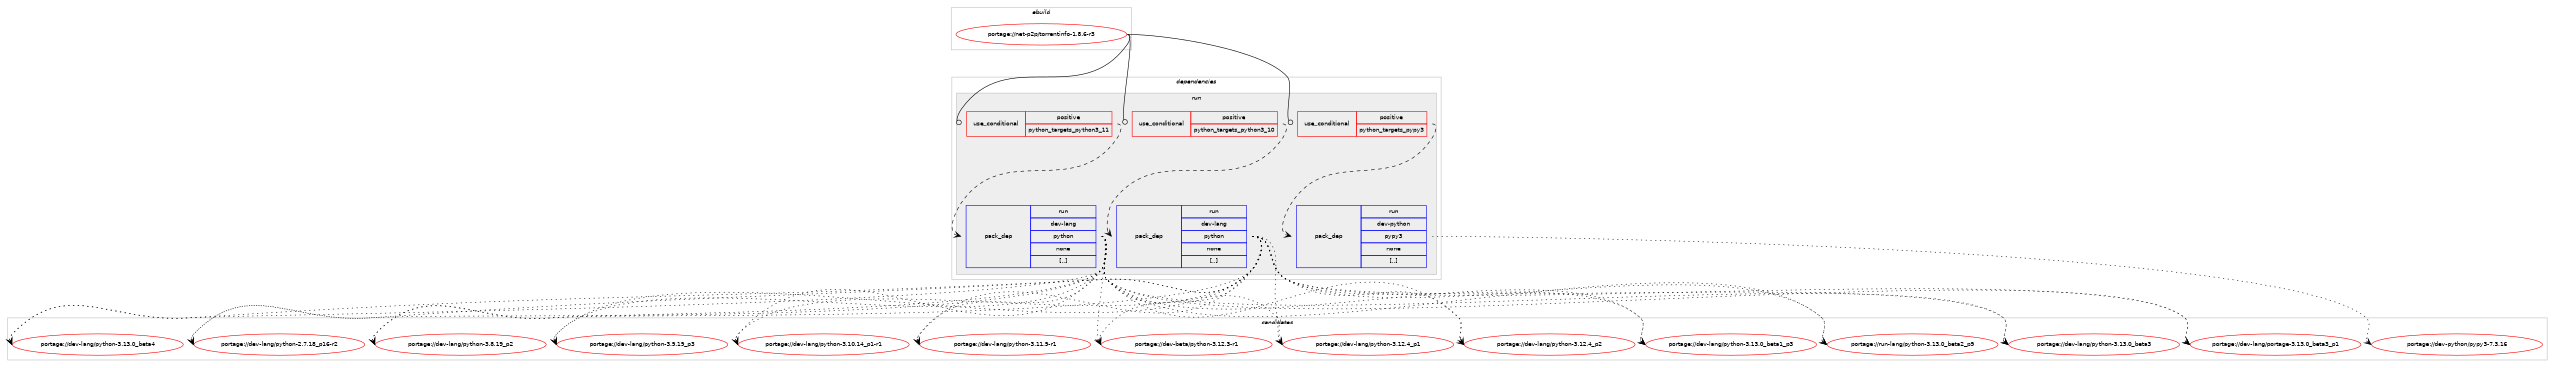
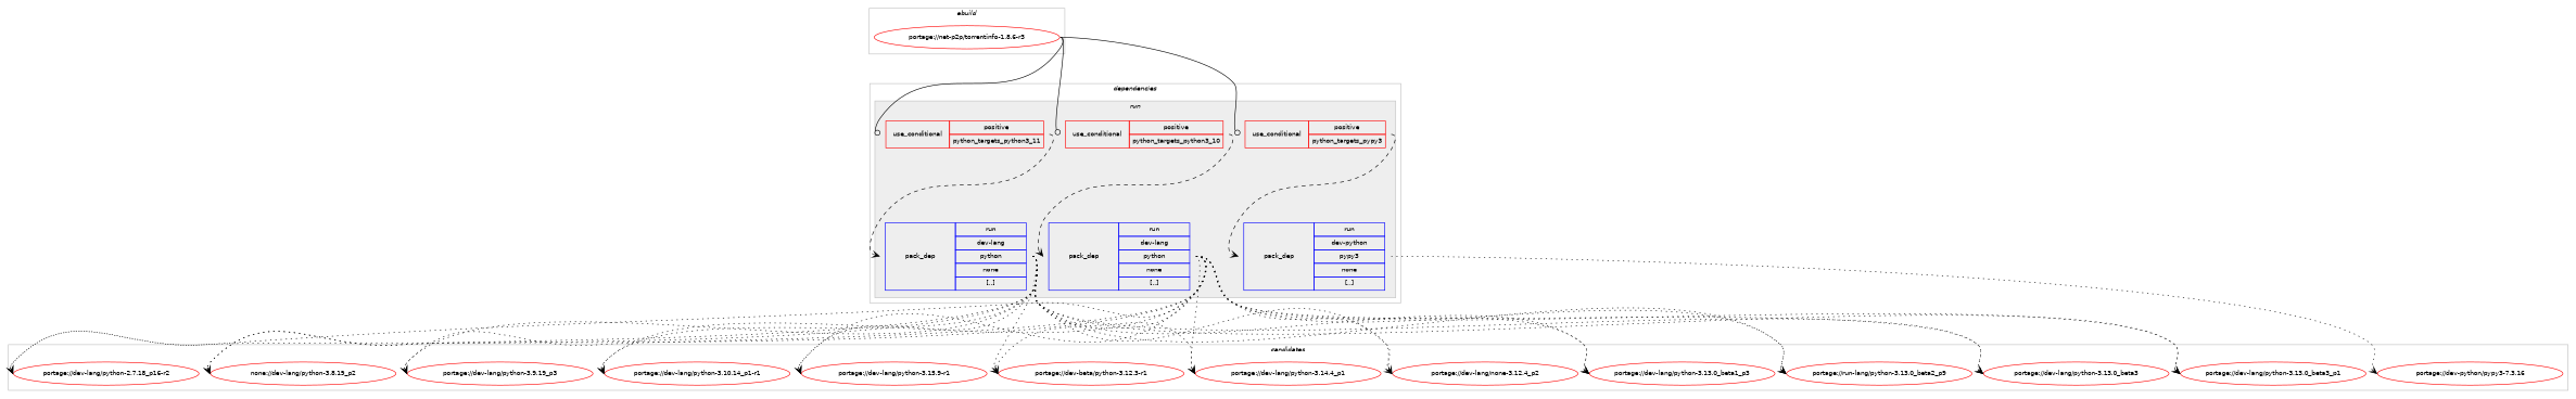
  digraph {
    compound=true
    concentrate=true
    fontname=Helvetica
    fontsize=10
    newrank=true
    rankdir=TB
    ranksep=1.5
    node [color=red fontname=Helvetica fontsize=10]
    edge [arrowhead=vee headport=w style=dotted tailport=e weight=100]
    n1 [label="portage://net-p2p/torrentinfo-1.8.6-r3" width=4]
    n2 [color=blue label=<<TABLE BORDER="0" CELLBORDER="1" CELLSPACING="0" CELLPADDING="4" WIDTH="220"><TR><TD ROWSPAN="6" CELLPADDING="30">pack_dep</TD></TR><TR><TD WIDTH="110">run</TD></TR><TR><TD>dev-python</TD></TR><TR><TD>pypy3</TD></TR><TR><TD>none</TD></TR><TR><TD>[,,]</TD></TR></TABLE>> shape=none]
    n3 [label=<<TABLE BORDER="0" CELLBORDER="1" CELLSPACING="0" CELLPADDING="4"><TR><TD ROWSPAN="3" CELLPADDING="10">use_conditional</TD></TR><TR><TD>positive</TD></TR><TR><TD>python_targets_pypy3</TD></TR></TABLE>> shape=none]
    n4 [color=blue label=<<TABLE BORDER="0" CELLBORDER="1" CELLSPACING="0" CELLPADDING="4" WIDTH="220"><TR><TD ROWSPAN="6" CELLPADDING="30">pack_dep</TD></TR><TR><TD WIDTH="110">run</TD></TR><TR><TD>dev-lang</TD></TR><TR><TD>python</TD></TR><TR><TD>none</TD></TR><TR><TD>[,,]</TD></TR></TABLE>> shape=none]
    n5 [label=<<TABLE BORDER="0" CELLBORDER="1" CELLSPACING="0" CELLPADDING="4"><TR><TD ROWSPAN="3" CELLPADDING="10">use_conditional</TD></TR><TR><TD>positive</TD></TR><TR><TD>python_targets_python3_10</TD></TR></TABLE>> shape=none]
    n6 [color=blue label=<<TABLE BORDER="0" CELLBORDER="1" CELLSPACING="0" CELLPADDING="4" WIDTH="220"><TR><TD ROWSPAN="6" CELLPADDING="30">pack_dep</TD></TR><TR><TD WIDTH="110">run</TD></TR><TR><TD>dev-lang</TD></TR><TR><TD>python</TD></TR><TR><TD>none</TD></TR><TR><TD>[,,]</TD></TR></TABLE>> shape=none]
    n7 [label=<<TABLE BORDER="0" CELLBORDER="1" CELLSPACING="0" CELLPADDING="4"><TR><TD ROWSPAN="3" CELLPADDING="10">use_conditional</TD></TR><TR><TD>positive</TD></TR><TR><TD>python_targets_python3_11</TD></TR></TABLE>> shape=none]
    n8 [label="portage://dev-python/pypy3-7.3.16" width=4]
-   n9 [label="portage://dev-lang/python-3.13.0_beta4" width=4]
-   n10 [label="portage://dev-lang/portage-3.13.0_beta3_p1" width=4]
+   n10 [label="portage://dev-lang/python-3.13.0_beta3_p1" width=4]
    n11 [label="portage://dev-lang/python-3.13.0_beta3" width=4]
    n12 [label="portage://run-lang/python-3.13.0_beta2_p9" width=4]
    n13 [label="portage://dev-lang/python-3.13.0_beta1_p3" width=4]
-   n14 [label="portage://dev-lang/python-3.12.4_p2" width=4]
-   n15 [label="portage://dev-lang/python-3.12.4_p1" width=4]
+   n14 [label="portage://dev-lang/none-3.12.4_p2" width=4]
+   n15 [label="portage://dev-lang/python-3.14.4_p1" width=4]
    n16 [label="portage://dev-beta/python-3.12.3-r1" width=4]
-   n17 [label="portage://dev-lang/python-3.11.9-r1" width=4]
+   n17 [label="portage://dev-lang/python-3.15.9-r1" width=4]
    n18 [label="portage://dev-lang/python-3.10.14_p1-r1" width=4]
    n19 [label="portage://dev-lang/python-3.9.19_p3" width=4]
-   n20 [label="portage://dev-lang/python-3.8.19_p2" width=4]
+   n20 [label="none://dev-lang/python-3.8.19_p2" width=4]
    n21 [label="portage://dev-lang/python-2.7.18_p16-r2" width=4]
    subgraph cluster_1 {
      color=gray
      label=<<i>ebuild</i>>
      n1
    }
    subgraph cluster_2 {
      color=gray
      label=<<i>dependencies</i>>
      subgraph cluster_3 {
        color=gray
        fillcolor="#eeeeee"
        label=<<i>compile</i>>
        style=filled
      }
      subgraph cluster_4 {
        color=gray
        fillcolor="#eeeeee"
        label=<<i>compile and run</i>>
        style=filled
      }
      subgraph cluster_5 {
        color=gray
        fillcolor="#eeeeee"
        label=<<i>run</i>>
        style=filled
        subgraph sub_6 {
          color=gray
          fillcolor="#eeeeee"
          label=<<i>run</i>>
          style=filled
          n3
          subgraph sub_7 {
            color=gray
            fillcolor="#eeeeee"
            label=<<i>run</i>>
            style=filled
            n2
          }
        }
        subgraph sub_8 {
          color=gray
          fillcolor="#eeeeee"
          label=<<i>run</i>>
          style=filled
          n5
          subgraph sub_9 {
            color=gray
            fillcolor="#eeeeee"
            label=<<i>run</i>>
            style=filled
            n4
          }
        }
        subgraph sub_10 {
          color=gray
          fillcolor="#eeeeee"
          label=<<i>run</i>>
          style=filled
          n7
          subgraph sub_11 {
            color=gray
            fillcolor="#eeeeee"
            label=<<i>run</i>>
            style=filled
            n6
          }
        }
      }
    }
    subgraph cluster_12 {
      color=gray
      label=<<i>candidates</i>>
      rank=same
      subgraph sub_13 {
        color=black
        label=<<i>candidates</i>>
        nodesep=1
        rank=same
        n8
      }
      subgraph sub_14 {
        color=black
        label=<<i>candidates</i>>
        nodesep=1
        rank=same
-       n9
        n10
        n11
        n12
        n13
        n14
        n15
        n16
        n17
        n18
        n19
        n20
        n21
      }
      subgraph sub_15 {
        color=black
        label=<<i>candidates</i>>
        nodesep=1
        rank=same
-       n9
        n10
        n11
        n12
        n13
        n14
        n15
        n16
        n17
        n18
        n19
        n20
        n21
      }
    }
    n1 -> n3 [arrowhead=odot style=solid weight=20]
    n1 -> n5 [arrowhead=odot style=solid weight=20]
    n1 -> n7 [arrowhead=odot style=solid weight=20]
    n2 -> n8
    n3 -> n2 [style=dashed weight=20]
-   n4 -> n9
    n4 -> n10
    n4 -> n11
    n4 -> n12
    n4 -> n13
    n4 -> n14
    n4 -> n15
    n4 -> n16
    n4 -> n17
    n4 -> n18
    n4 -> n19
    n4 -> n20
    n4 -> n21
    n5 -> n4 [style=dashed weight=20]
-   n6 -> n9
    n6 -> n10
    n6 -> n11
    n6 -> n12
    n6 -> n13
    n6 -> n14
    n6 -> n15
    n6 -> n16
    n6 -> n17
    n6 -> n18
    n6 -> n19
    n6 -> n20
    n6 -> n21
    n7 -> n6 [style=dashed weight=20]
  }
